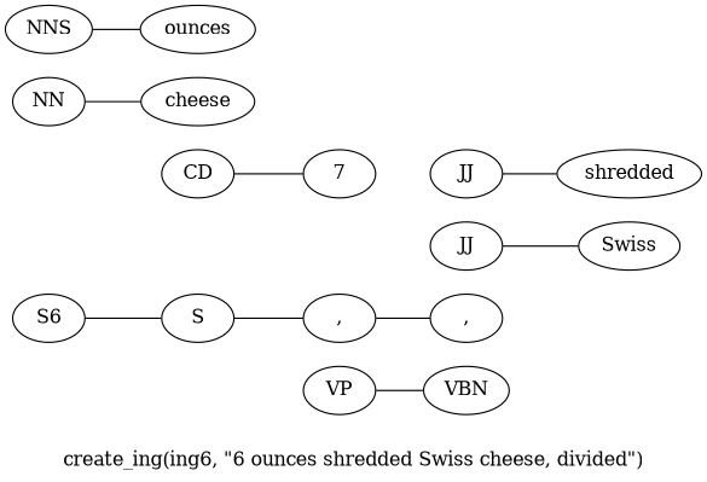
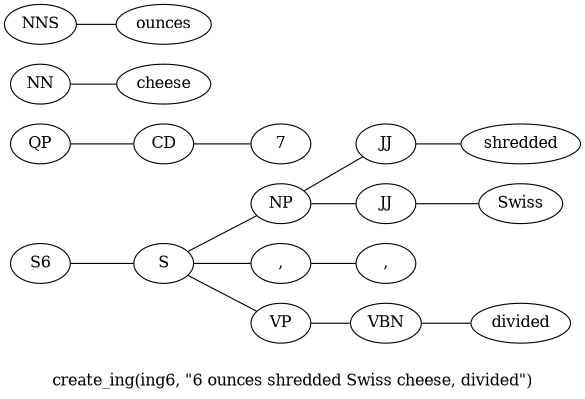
  graph {
    label="create_ing(ing6, \"6 ounces shredded Swiss cheese, divided\")"
    rankdir=LR
    n1 [label=S6]
    n2 [label=S]
+   n3 [label=NP]
    n4 [label=","]
    n5 [label=VP]
    n6 [label=JJ]
    n7 [label=JJ]
    n8 [label=","]
    n9 [label=VBN]
+   n10 [label=QP]
    n11 [label=CD]
    n12 [label=shredded]
    n13 [label=Swiss]
    n14 [label=NN]
    n15 [label=cheese]
    n16 [label=7]
    n17 [label=NNS]
    n18 [label=ounces]
+   n19 [label=divided]
    n1 -- n2
+   n2 -- n3
    n2 -- n4
+   n2 -- n5
+   n3 -- n6
+   n3 -- n7
    n4 -- n8
    n5 -- n9
    n6 -- n12
    n7 -- n13
+   n9 -- n19
+   n10 -- n11
    n11 -- n16
    n14 -- n15
    n17 -- n18
  }
